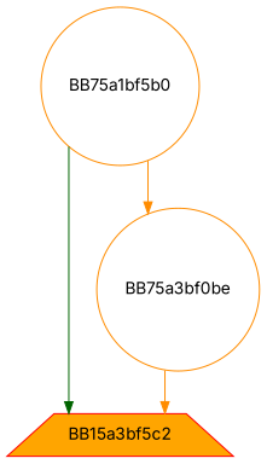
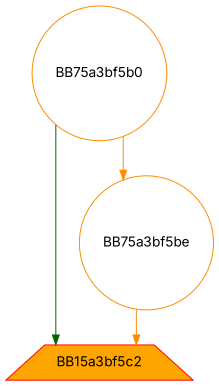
  digraph {
    fontname=Inter
    splines=ortho
    node [color=darkorange fillcolor=white fontname=Inter shape=circle style=filled]
    edge [color=darkorange fontname=Inter]
    n1 [color=red fillcolor=orange label=BB15a3bf5c2 shape=trapezium]
-   BB75a3bf5b0 [label=BB75a1bf5b0]
-   BB75a3bf5be [label=BB75a3bf0be]
+   BB75a3bf5b0
+   BB75a3bf5be
    BB75a3bf5b0 -> n1 [color=darkgreen]
    BB75a3bf5b0 -> BB75a3bf5be
    BB75a3bf5be -> n1
  }
